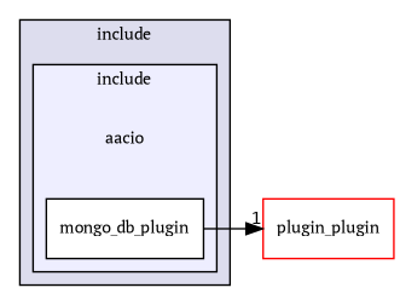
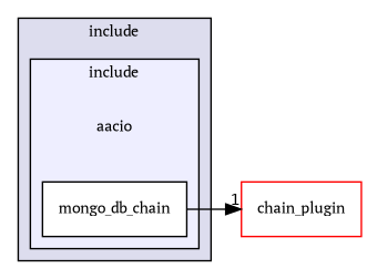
  digraph {
    compound=true
    rankdir=LR
    fontname="PT Serif"
    node [fontname="PT Serif" fontsize=10 shape=box fillcolor=white style=filled]
    n1 [label=aacio shape=plaintext fillcolor="" style=""]
-   n2 [color=black label=mongo_db_plugin]
-   n3 [color=red label=plugin_plugin]
+   n2 [color=black label=mongo_db_chain]
+   n3 [color=red label=chain_plugin]
    subgraph cluster_1 {
      bgcolor="#ddddee"
      fontsize=10
      label=include
      pencolor=black
      subgraph cluster_2 {
        bgcolor="#eeeeff"
        fontsize=10
        pencolor=black
        n1
        n2
      }
    }
    n2 -> n3 [headlabel=1 labeldistance=1.5 labelfontname=Helvetica labelfontsize=10 fontname="PT Serif"]
  }
